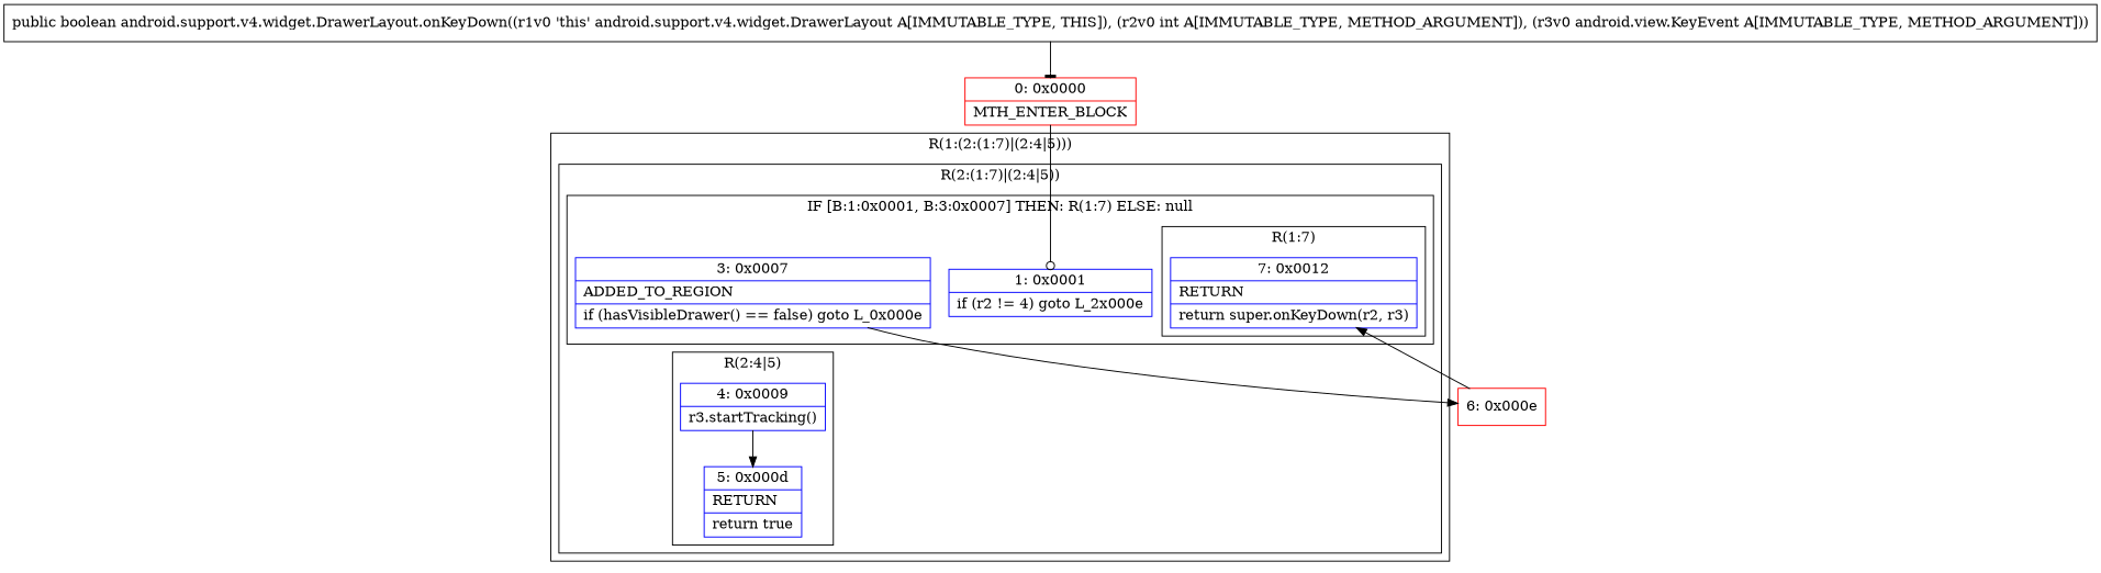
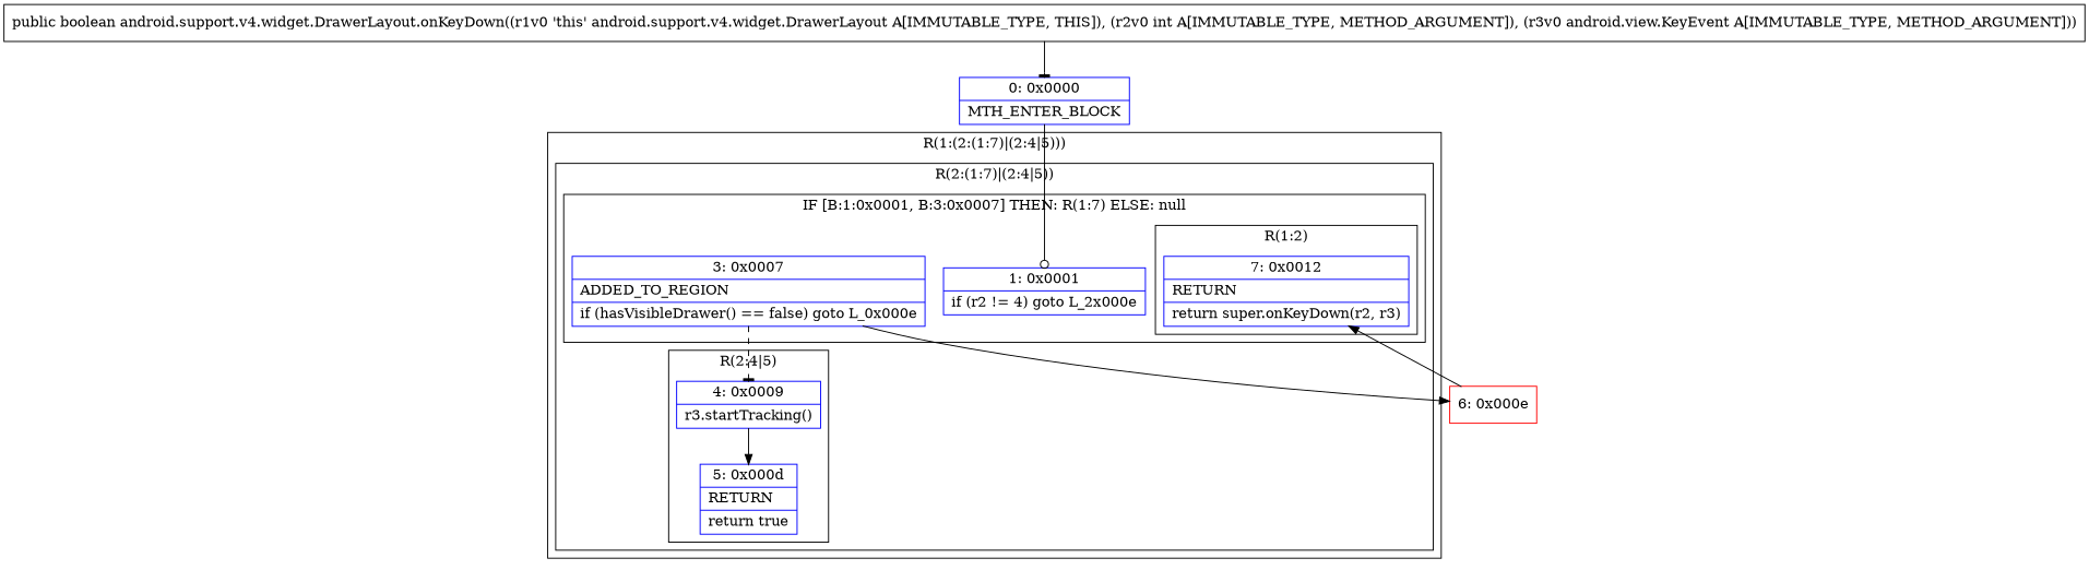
  digraph {
    node [color=blue shape=record]
    edge [arrowhead=normal]
    n1 [label="{7\:\ 0x0012|RETURN\l|return super.onKeyDown(r2, r3)\l}"]
    n2 [label="{1\:\ 0x0001|if (r2 != 4) goto L_2x000e\l}"]
    n3 [label="{3\:\ 0x0007|ADDED_TO_REGION\l|if (hasVisibleDrawer() == false) goto L_0x000e\l}"]
    n4 [label="{4\:\ 0x0009|r3.startTracking()\l}"]
    n5 [label="{5\:\ 0x000d|RETURN\l|return true\l}"]
    n6 [color=red label="{6\:\ 0x000e}"]
-   n7 [color=red label="{0\:\ 0x0000|MTH_ENTER_BLOCK\l}"]
+   n7 [label="{0\:\ 0x0000|MTH_ENTER_BLOCK\l}"]
    n8 [label="{public boolean android.support.v4.widget.DrawerLayout.onKeyDown((r1v0 'this' android.support.v4.widget.DrawerLayout A[IMMUTABLE_TYPE, THIS]), (r2v0 int A[IMMUTABLE_TYPE, METHOD_ARGUMENT]), (r3v0 android.view.KeyEvent A[IMMUTABLE_TYPE, METHOD_ARGUMENT])) }" color=""]
    subgraph cluster_1 {
      label="R(1:(2:(1:7)|(2:4|5)))"
      subgraph cluster_2 {
        label="R(2:(1:7)|(2:4|5))"
        subgraph cluster_3 {
          label="IF [B:1:0x0001, B:3:0x0007] THEN: R(1:7) ELSE: null"
          n2
          n3
          subgraph cluster_4 {
-           label="R(1:7)"
+           label="R(1:2)"
            n1
          }
        }
        subgraph cluster_5 {
          label="R(2:4|5)"
          n4
          n5
        }
      }
    }
+   n3 -> n4 [arrowhead=tee style=dashed]
    n3 -> n6
    n4 -> n5
    n6 -> n1
    n7 -> n2 [arrowhead=odot]
    n8 -> n7 [arrowhead=tee]
  }
